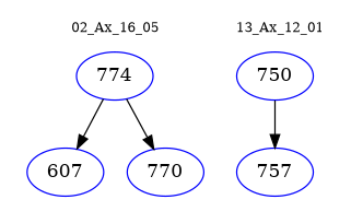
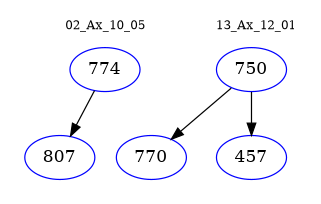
  digraph {
    node [color=blue]
    edge [color=black]
    n1 [label=774]
    n2 [label=770]
-   n3 [label=607]
+   n3 [label=807]
    n4 [label=750]
-   n5 [label=757]
+   n5 [label=457]
    subgraph cluster_1 {
      color=white
      fontsize=10
-     label="02_Ax_16_05"
+     label="02_Ax_10_05"
      n1
      n2
      n3
    }
    subgraph cluster_2 {
      color=white
      fontsize=10
      label="13_Ax_12_01"
      n4
      n5
    }
-   n1 -> n2
+   n4 -> n2
    n1 -> n3
    n4 -> n5
  }
